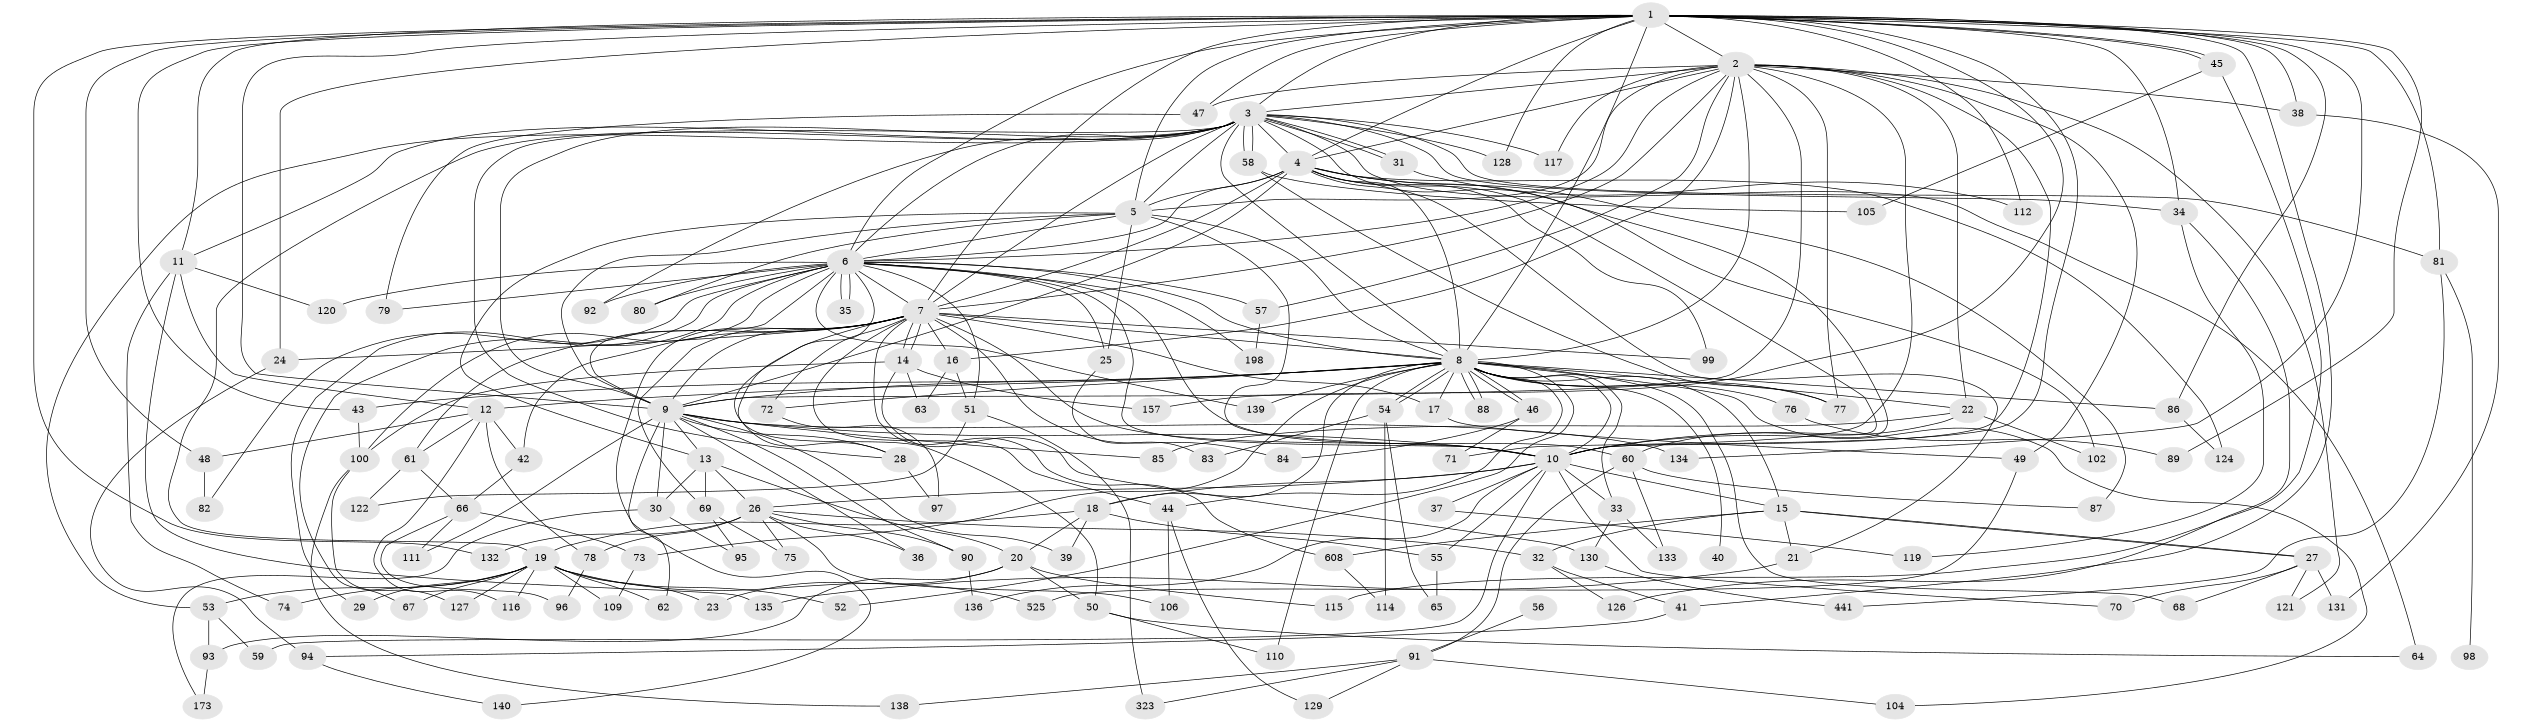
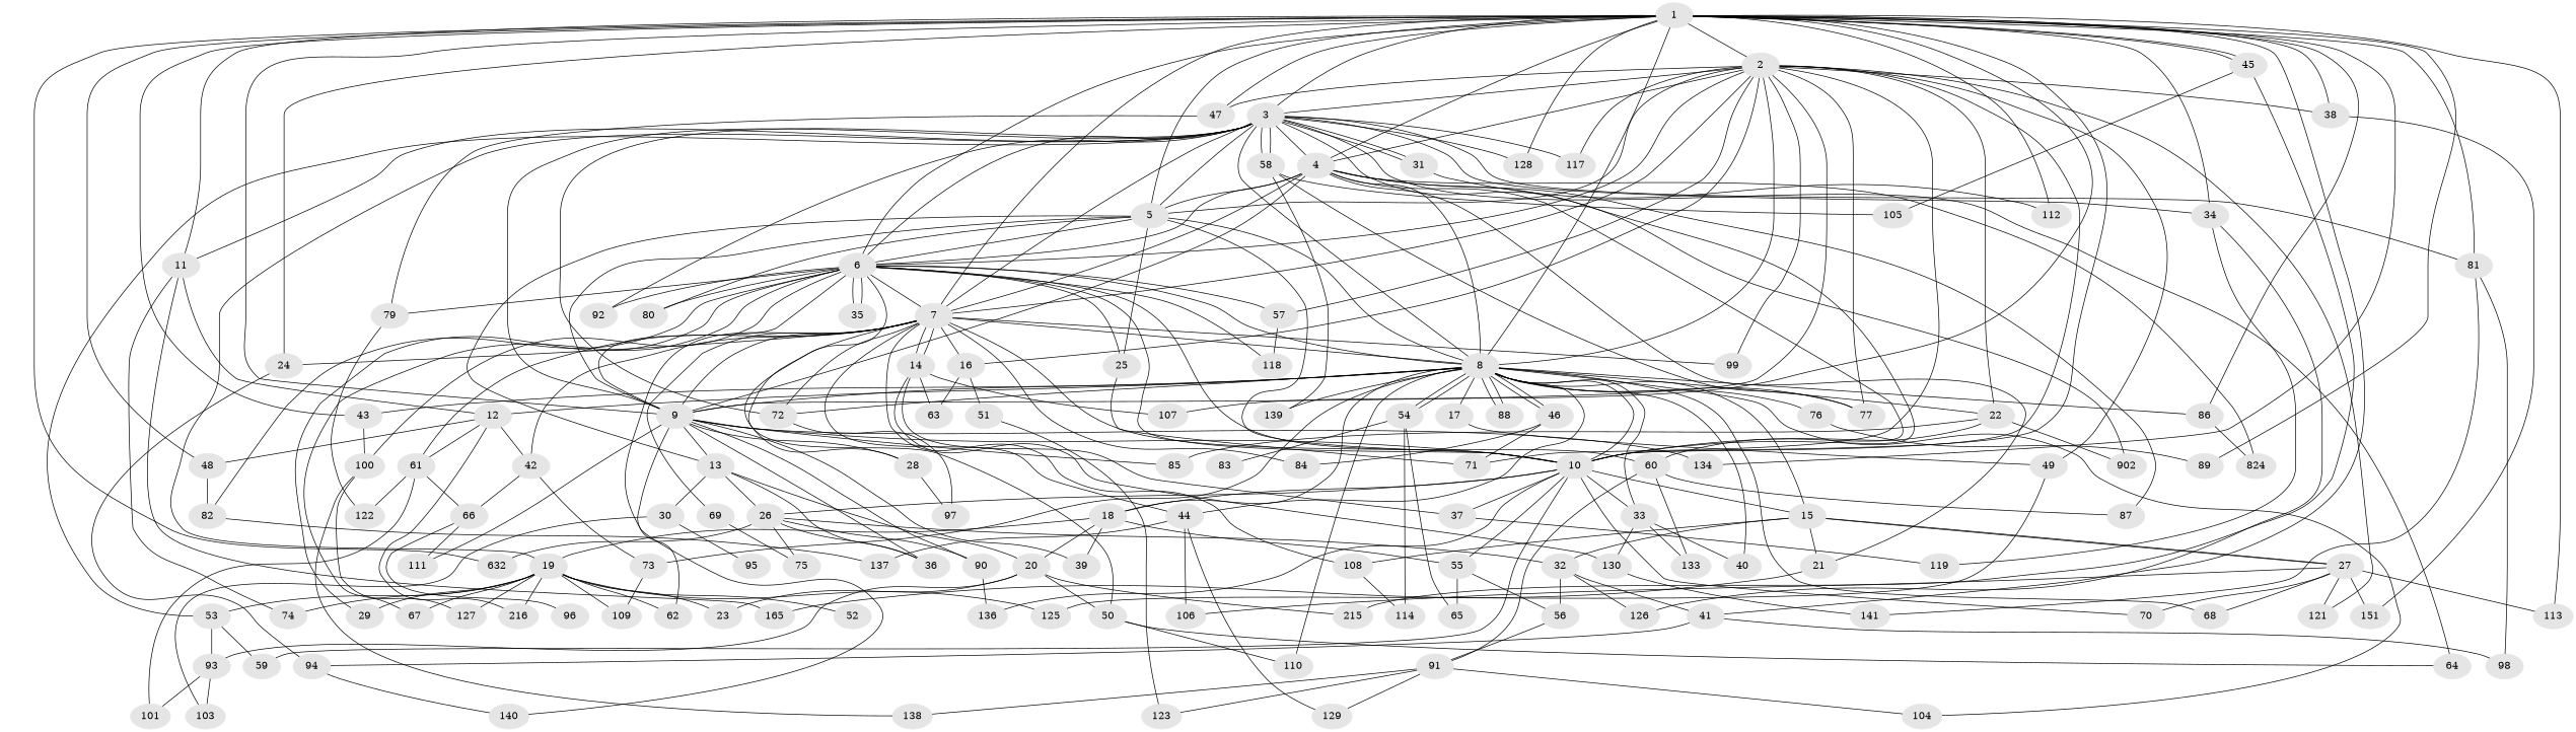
  graph {
    node [color=gray90 style=filled]
    1
    2
    3
    4
    5
    6
    7
    8
    9
    10
    11
    24
    34
    38
    41
    43
    45
    47
    48
    81
    86
    89
-   107 [label=157]
+   107
    112
+   113
    128
-   132
+   132 [label=632]
    134
    16
    22
    49
    57
    71
    77
    117
    121
    19
    31
    53
    58
    64
    72
    92
    21
    87
    99
-   102
-   124
+   102 [label=902]
+   124 [label=824]
    13
    25
    80
    29
    35
    50
    51
    60
    67
    79
    82
    100
-   118 [label=198]
-   120
+   118
    139
    14
    17
    28
    42
    44
    61
    69
    84
-   108 [label=608]
+   108
    140
    12
    15
    18
    33
    40
    46
    52
    54
    68
    73
    76
    88
    104
    110
    30
    36
    39
    62
    85
    90
    111
    26
    37
    55
    59
    70
    136
    74
-   135
+   135 [label=165]
    94
    126
    119
-   131
+   131 [label=151]
    98
-   115
+   115 [label=215]
    105
-   141 [label=441]
+   141
    63
-   125 [label=525]
-   116
+   125
+   116 [label=216]
    23
    109
    127
    93
    97
    20
    83
-   123 [label=323]
+   123
    133
    91
    122
+   137
    138
    130
    66
    106
    129
+   101
    75
    95
    114
-   78
    27
    32
    65
-   103 [label=173]
+   103
    56
    96
    1 -- 2
    1 -- 3
    1 -- 4
    1 -- 5
    1 -- 6
    1 -- 7
    1 -- 8
    1 -- 9
    1 -- 10
    1 -- 11
    1 -- 24
    1 -- 34
    1 -- 38
    1 -- 41
    1 -- 43
    1 -- 45
    1 -- 45
    1 -- 47
    1 -- 48
    1 -- 81
    1 -- 86
    1 -- 89
    1 -- 107
    1 -- 112
+   1 -- 113
    1 -- 128
    1 -- 132
    1 -- 134
    2 -- 3
    2 -- 4
    2 -- 5
    2 -- 6
    2 -- 7
    2 -- 8
    2 -- 9
    2 -- 10
    2 -- 38
    2 -- 47
    2 -- 16
    2 -- 22
    2 -- 49
    2 -- 57
    2 -- 71
    2 -- 77
    2 -- 117
    2 -- 121
    3 -- 4
    3 -- 5
    3 -- 6
    3 -- 7
    3 -- 8
    3 -- 9
    3 -- 10
    3 -- 11
    3 -- 34
    3 -- 81
    3 -- 128
    3 -- 117
    3 -- 19
    3 -- 31
    3 -- 31
    3 -- 53
    3 -- 58
    3 -- 58
    3 -- 64
-   3 -- 28
+   3 -- 72
    3 -- 92
    4 -- 5
    4 -- 6
    4 -- 7
    4 -- 8
    4 -- 9
    4 -- 10
    4 -- 21
    4 -- 87
-   4 -- 99
+   2 -- 99
    4 -- 102
    4 -- 124
    5 -- 6
    5 -- 8
    5 -- 9
    5 -- 10
    5 -- 13
    5 -- 25
    5 -- 80
    6 -- 7
    6 -- 8
    6 -- 9
    6 -- 10
    6 -- 57
    6 -- 92
    6 -- 25
    6 -- 80
    6 -- 29
    6 -- 35
    6 -- 35
    6 -- 50
-   6 -- 51
    6 -- 60
    6 -- 67
    6 -- 79
    6 -- 82
    6 -- 100
    6 -- 118
-   6 -- 120
-   6 -- 139
+   58 -- 139
    7 -- 8
    7 -- 9
    7 -- 10
    7 -- 24
    7 -- 16
    7 -- 99
    7 -- 14
    7 -- 14
-   7 -- 17
    7 -- 28
    7 -- 42
    7 -- 44
    7 -- 61
    7 -- 69
    7 -- 84
    7 -- 108
    7 -- 140
    8 -- 9
    8 -- 10
    8 -- 43
    8 -- 86
    8 -- 22
    8 -- 77
    8 -- 72
    8 -- 139
    8 -- 17
    8 -- 44
    8 -- 12
    8 -- 15
    8 -- 18
    8 -- 33
    8 -- 40
    8 -- 46
    8 -- 46
-   8 -- 52
    8 -- 54
    8 -- 54
    8 -- 68
    8 -- 73
    8 -- 76
    8 -- 88
    8 -- 88
    8 -- 104
    8 -- 110
    9 -- 10
    9 -- 134
    9 -- 13
    9 -- 28
-   9 -- 30
    9 -- 36
    9 -- 39
    9 -- 62
    9 -- 85
    9 -- 90
    9 -- 111
    10 -- 15
    10 -- 18
    10 -- 33
    10 -- 26
    10 -- 37
    10 -- 55
    10 -- 59
    10 -- 70
    10 -- 136
-   11 -- 120
    11 -- 12
    11 -- 74
    11 -- 135
    24 -- 94
    34 -- 126
    34 -- 119
    38 -- 131
    41 -- 94
+   41 -- 98
    43 -- 100
    45 -- 115
    45 -- 105
    47 -- 79
    48 -- 82
    81 -- 98
    81 -- 141
    86 -- 124
    16 -- 51
    16 -- 63
    22 -- 102
    22 -- 60
    22 -- 85
    49 -- 125
    57 -- 118
    19 -- 53
    19 -- 29
    19 -- 67
    19 -- 52
    19 -- 62
    19 -- 74
    19 -- 125
    19 -- 116
    19 -- 23
    19 -- 109
    19 -- 127
    31 -- 112
    53 -- 59
    53 -- 93
    58 -- 77
    58 -- 105
    72 -- 7
    72 -- 97
    21 -- 135
-   13 -- 69
+   13 -- 36
    13 -- 30
    13 -- 26
    13 -- 20
-   25 -- 83
+   25 -- 71
    50 -- 64
    50 -- 110
    51 -- 123
    60 -- 87
    60 -- 133
    60 -- 91
-   51 -- 122
+   79 -- 122
+   82 -- 137
    100 -- 127
    100 -- 138
    14 -- 107
-   14 -- 100
+   14 -- 37
    14 -- 63
    14 -- 130
    17 -- 49
    28 -- 97
    42 -- 66
+   44 -- 137
    44 -- 106
    44 -- 129
    61 -- 122
    61 -- 66
+   61 -- 101
    69 -- 75
-   69 -- 95
    108 -- 114
    12 -- 48
    12 -- 42
    12 -- 61
    12 -- 116
-   12 -- 78
    15 -- 21
    15 -- 108
    15 -- 27
    15 -- 27
    15 -- 32
    18 -- 19
    18 -- 39
    18 -- 55
    18 -- 20
+   33 -- 40
    33 -- 133
    33 -- 130
    46 -- 71
    46 -- 84
    54 -- 83
    54 -- 114
    54 -- 65
    73 -- 109
    76 -- 89
    30 -- 95
    30 -- 103
    90 -- 136
    26 -- 132
    26 -- 36
    26 -- 90
-   26 -- 106
+   27 -- 106
    26 -- 75
-   26 -- 78
    26 -- 32
    37 -- 119
    55 -- 65
+   55 -- 56
    94 -- 140
+   93 -- 101
    93 -- 103
    20 -- 50
    20 -- 115
    20 -- 23
    20 -- 93
    91 -- 104
    91 -- 123
    91 -- 138
    91 -- 129
    130 -- 141
-   66 -- 73
+   42 -- 73
    66 -- 111
    66 -- 96
-   78 -- 96
+   27 -- 113
    27 -- 121
    27 -- 68
    27 -- 70
    27 -- 131
    32 -- 41
    32 -- 126
+   32 -- 56
    56 -- 91
  }
